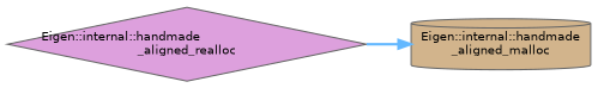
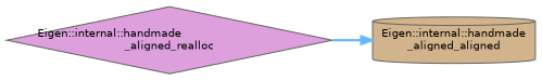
  digraph {
    rankdir=LR
    node [fontname=Helvetica fontsize=10 style=filled]
    n1 [color=gray40 fillcolor=plum fontcolor=black height=0.2 label="Eigen::internal::handmade\l_aligned_realloc" shape=diamond width=0.4]
-   n2 [color=grey40 fillcolor=tan height=0.2 label="Eigen::internal::handmade\l_aligned_malloc" shape=cylinder width=0.4]
+   n2 [color=grey40 fillcolor=tan height=0.2 label="Eigen::internal::handmade\l_aligned_aligned" shape=cylinder width=0.4]
    n1 -> n2 [color=steelblue1 fontname=Helvetica fontsize=10 labelfontname=Helvetica labelfontsize=10 style=bold]
  }
